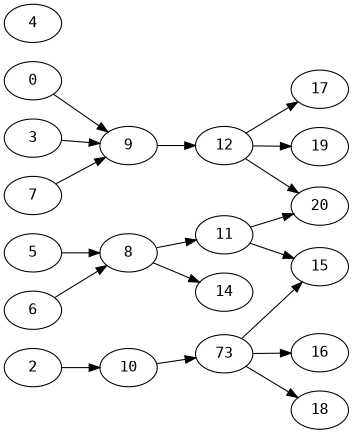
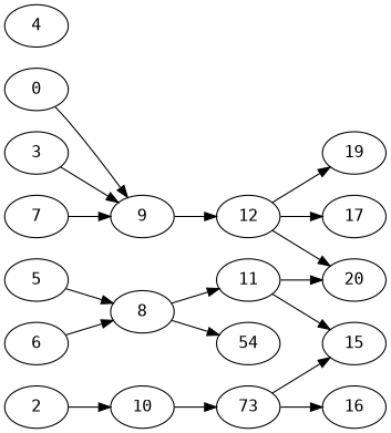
  digraph {
    fontname="DejaVu Sans Mono"
    rankdir=LR
    node [alpha=0.07 fontname="DejaVu Sans Mono"]
    edge [fontname="DejaVu Sans Mono"]
    n1 [alpha=0.17 expect_size=44320768 label=0]
    9 [expect_size=38285312]
    12 [alpha=0.03 expect_size=45444096]
    20 [alpha=0.01 expect_size=44685312]
    17 [alpha=0.13 expect_size=13880320]
    19 [alpha=0.02 expect_size=27851776]
    2 [alpha=0.12 expect_size=50726912]
    10 [alpha=0.12 expect_size=24086528]
    n9 [expect_size=27131904 label=73]
    15 [alpha=0.18 expect_size=32006144]
    16 [alpha=0.01 expect_size=17123328]
-   18 [alpha=0.04 expect_size=33202176]
    3 [alpha=0.20 expect_size=35728384]
    4 [alpha=0.02 expect_size=5933056]
    5 [alpha=0.14 expect_size=14370816]
    8 [alpha=0.18 expect_size=13996032]
    11 [alpha=0.03 expect_size=51411968]
-   14 [expect_size=26331136]
+   14 [expect_size=26331136 label=54]
    6 [alpha=0.19 expect_size=33004544]
    7 [alpha=0.08 expect_size=12100608]
    n1 -> 9
    9 -> 12
    12 -> 20
    12 -> 17
    12 -> 19
    2 -> 10
    10 -> n9
    n9 -> 15
    n9 -> 16
-   n9 -> 18
    3 -> 9
    5 -> 8
    8 -> 11
    8 -> 14
    11 -> 20
    11 -> 15
    6 -> 8
    7 -> 9
  }
